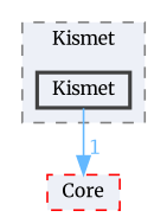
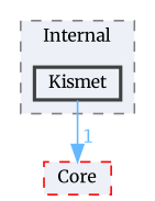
  digraph {
    compound=true
    fontname=Merriweather
    node [fillcolor="#edf0f7" fontname=Merriweather fontsize=10 shape=box]
    n1 [color=grey25 height=0.2 label=Kismet style="filled,bold" width=0.4]
    n2 [color=red height=0.2 label=Core style="filled,dashed" width=0.4]
    subgraph cluster_1 {
      bgcolor="#edf0f7"
      fontsize=10
-     label=Kismet
+     label=Internal
      pencolor=grey50
      style="filled,dashed"
      n1
    }
    n1 -> n2 [color=steelblue1 fontcolor=steelblue1 fontname=Merriweather fontsize=10 headlabel=1 labeldistance=1.5 labelfontname=Helvetica labelfontsize=10]
  }
